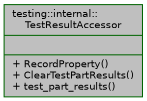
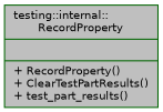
  digraph {
-   n1 [color=darkgreen fillcolor=grey75 fontcolor=black fontname=Helvetica fontsize=10 height=0.2 label="{testing::internal::\lTestResultAccessor\n||+ RecordProperty()\l+ ClearTestPartResults()\l+ test_part_results()\l}" shape=record style=filled width=0.4]
+   n1 [color=darkgreen fillcolor=grey75 fontcolor=black fontname=Helvetica fontsize=10 height=0.2 label="{testing::internal::\lRecordProperty\n||+ RecordProperty()\l+ ClearTestPartResults()\l+ test_part_results()\l}" shape=record style=filled width=0.4]
  }
